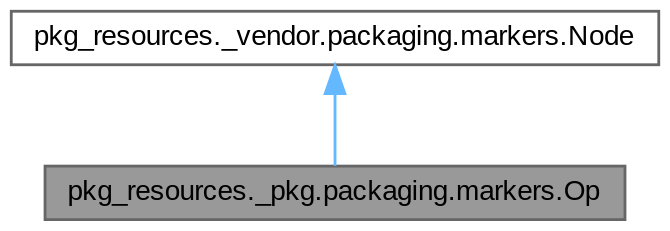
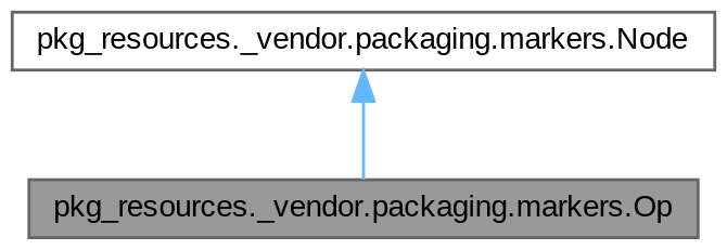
  digraph {
    fontname="Liberation Sans"
    node [color=gray40 fontname="Liberation Sans" fontsize=10 shape=box style=filled]
-   n1 [fillcolor=grey60 fontcolor=black height=0.2 label="pkg_resources._pkg.packaging.markers.Op" width=0.4]
+   n1 [fillcolor=grey60 fontcolor=black height=0.2 label="pkg_resources._vendor.packaging.markers.Op" width=0.4]
    n2 [fillcolor=white height=0.2 label="pkg_resources._vendor.packaging.markers.Node" width=0.4]
    n2 -> n1 [color=steelblue1 dir=back fontname="Liberation Sans" fontsize=10 labelfontname=Helvetica labelfontsize=10 style=solid]
  }
